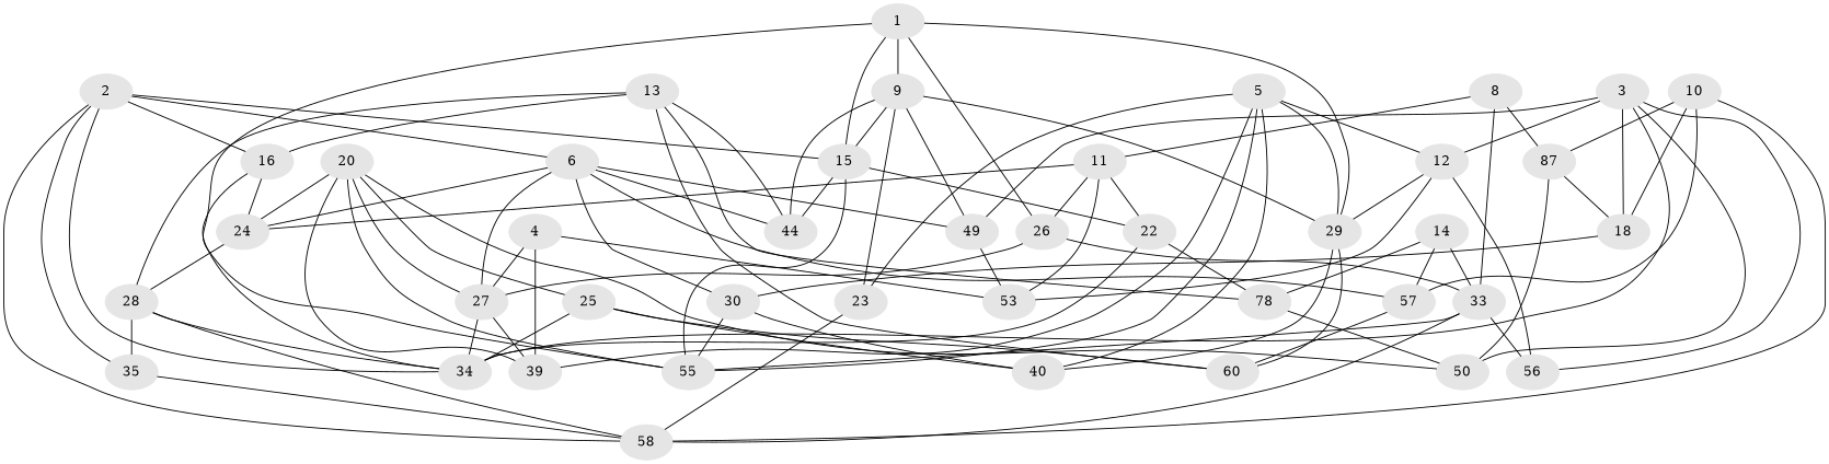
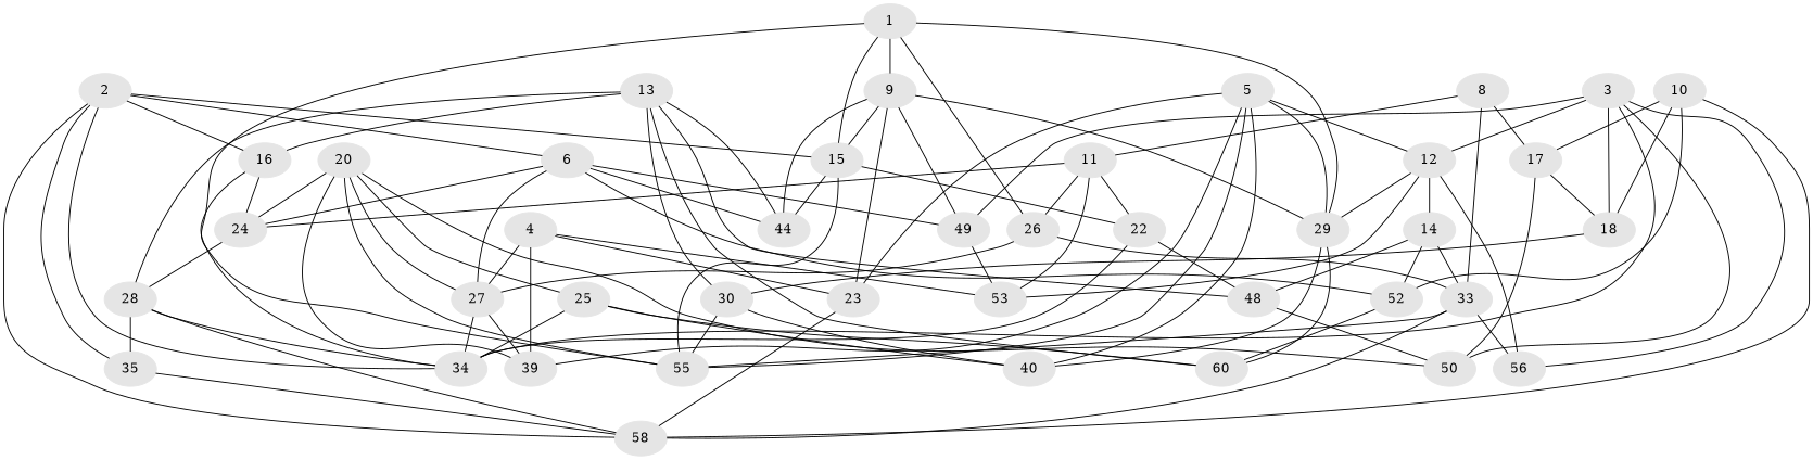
  graph {
    node [color=gray90 style=filled]
    1 [super="+37"]
    9 [super="+36"]
    15 [super="+47"]
    26
    29 [super="+51"]
    55 [super="+59"]
    49
    23
    44
    22
    27 [super="+42"]
    33 [super="+57"]
    40
    60
    2 [super="+21"]
    6 [super="+58"]
    16
    34 [super="+46"]
    35
    n20 [label=58 super="+61"]
    24 [super="+31"]
-   52 [label=57]
+   52
    3 [super="+7"]
    56
    12 [super="+41"]
    18
    50
    53
    14
    30
    4
    39
    5 [super="+43"]
    28 [super="+54"]
    11 [super="+19"]
    8
-   17 [label=87]
+   17
    10
-   48 [label=78]
+   48
    13 [super="+45"]
    20 [super="+32"]
    25
    1 -- 9
    1 -- 15
    1 -- 26
    1 -- 29
    1 -- 55
    9 -- 15
    9 -- 29
    9 -- 49
    9 -- 23
    9 -- 44
    15 -- 55
    15 -- 44
    15 -- 22
    26 -- 27
    26 -- 33
    29 -- 40
    29 -- 60
    49 -- 53
    23 -- n20
    22 -- 34
    22 -- 48
    27 -- 34
    27 -- 39
    33 -- 55
    33 -- n20
    33 -- 56
    2 -- 15
    2 -- 6
    2 -- 16
    2 -- 34
    2 -- 35
    2 -- n20
    6 -- 49
    6 -- 44
    6 -- 27
    6 -- 24
    6 -- 52
    16 -- 34
    16 -- 24
    35 -- n20
    24 -- 28
    52 -- 60
    3 -- 49
    3 -- 34
    3 -- 56
    3 -- 12
    3 -- 18
    3 -- 50
    12 -- 29
    12 -- 56
    12 -- 53
+   12 -- 14
    18 -- 30
    14 -- 33
    14 -- 52
    14 -- 48
    30 -- 55
    30 -- 40
+   4 -- 23
    4 -- 27
    4 -- 53
    4 -- 39
    5 -- 29
    5 -- 55
    5 -- 23
    5 -- 40
    5 -- 12
    5 -- 39
    28 -- 34
    28 -- 35
    28 -- n20
    11 -- 26
    11 -- 22
    11 -- 24 [weight=2]
    11 -- 53
    8 -- 33
    8 -- 11
    8 -- 17
    17 -- 18
    17 -- 50
    10 -- n20
    10 -- 52
    10 -- 18
    10 -- 17
    48 -- 50
    13 -- 44
    13 -- 60
    13 -- 16
-   6 -- 30
+   13 -- 30
    13 -- 28
    13 -- 48
    20 -- 55
    20 -- 27
    20 -- 24
    20 -- 50
    20 -- 39
    20 -- 25
    25 -- 40
    25 -- 60
    25 -- 34
  }
